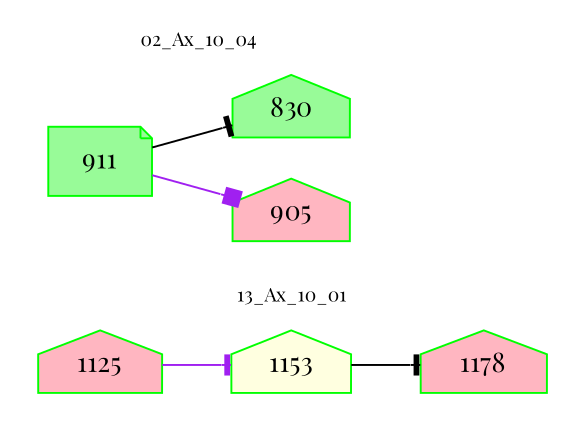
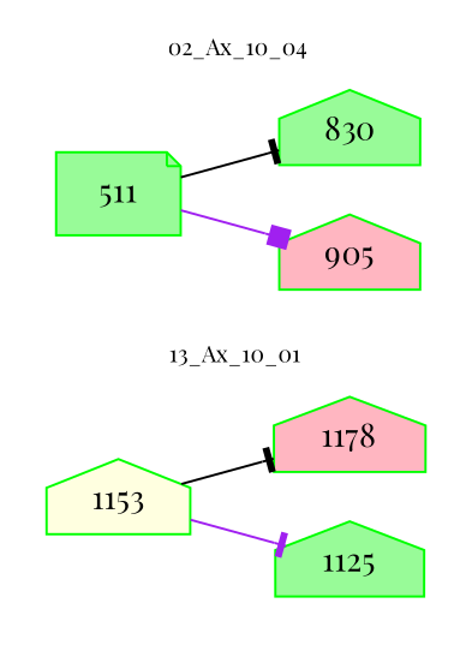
  digraph {
    fontname="Playfair Display"
    rankdir=LR
    node [color=green fillcolor=palegreen fontname="Playfair Display" shape=house style=filled]
    edge [arrowhead=tee color=purple fontname="Playfair Display"]
    n1 [fillcolor=lightyellow label=1153]
-   n2 [fillcolor=lightpink label=1125]
+   n2 [label=1125]
    n3 [fillcolor=lightpink label=1178]
-   n4 [label=911 shape=note]
+   n4 [label=511 shape=note]
    n5 [fillcolor=lightpink label=905]
    n6 [label=830]
    subgraph cluster_1 {
      color=white
      fontsize=10
      label="13_Ax_10_01"
      n1
      n2
      n3
    }
    subgraph cluster_2 {
      color=white
      fontsize=10
      label="02_Ax_10_04"
      n4
      n5
      n6
    }
-   n2 -> n1
+   n1 -> n2
    n1 -> n3 [color=black]
    n4 -> n5 [arrowhead=box]
    n4 -> n6 [color=black]
  }
